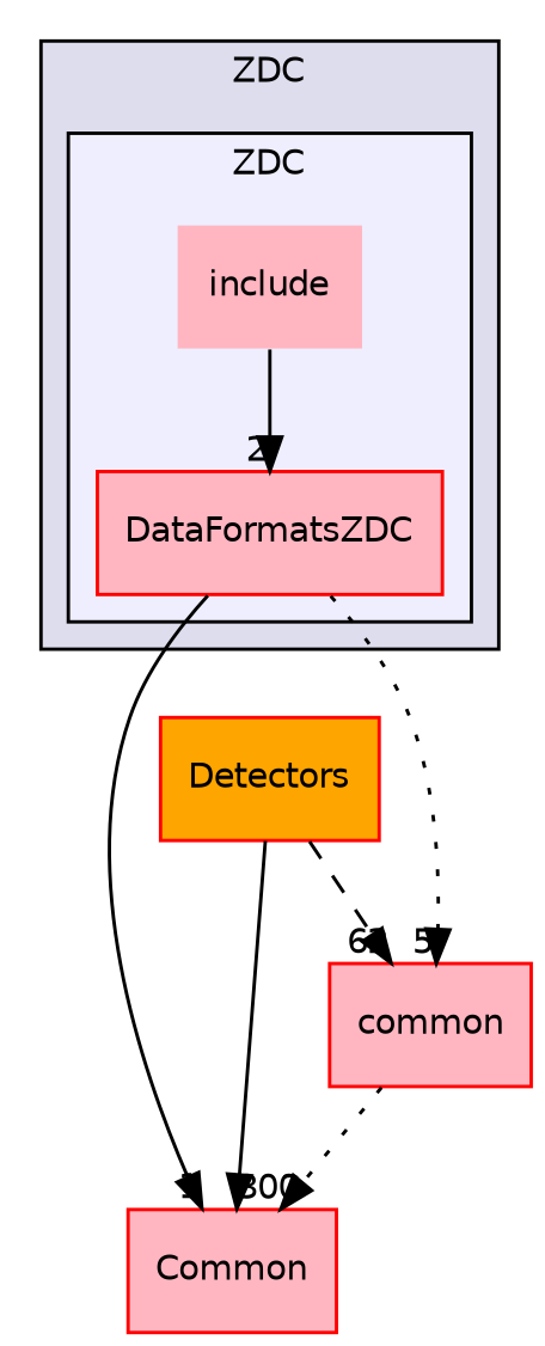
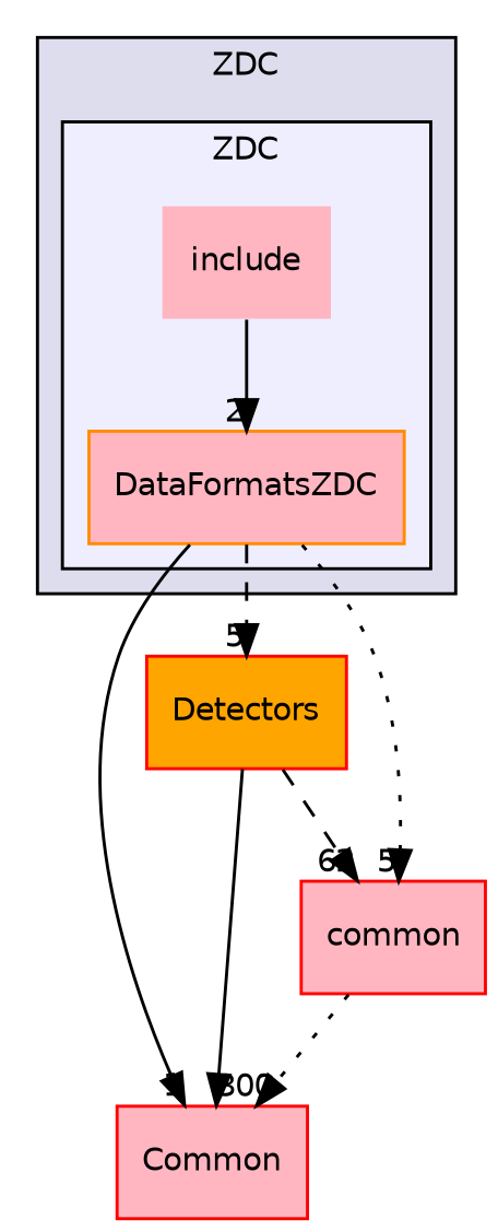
  digraph {
    compound=true
    node [color=red fillcolor=lightpink fontname=Helvetica fontsize=10 shape=box style=filled]
    edge [headlabel=2 labeldistance=1.5 labelfontname=Helvetica labelfontsize=10 style=solid]
    n1 [color=darkorange label=include shape=plaintext]
-   n2 [label=DataFormatsZDC]
+   n2 [color=darkorange label=DataFormatsZDC]
    n3 [label=Common]
    n4 [fillcolor=orange label=Detectors]
    n5 [label=common]
    subgraph cluster_1 {
      bgcolor="#ddddee"
      fontname=Helvetica
      fontsize=10
      label=ZDC
      pencolor=black
      subgraph cluster_2 {
        bgcolor="#eeeeff"
        fontname=Helvetica
        fontsize=10
        label=ZDC
        pencolor=black
        n1
        n2
      }
    }
    n1 -> n2
    n2 -> n3 [headlabel=1]
+   n2 -> n4 [headlabel=5 style=dashed]
    n2 -> n5 [headlabel=5 style=dotted]
    n4 -> n3 [headlabel=300]
    n4 -> n5 [headlabel=62 style=dashed]
    n5 -> n3 [style=dotted]
  }
